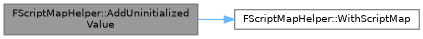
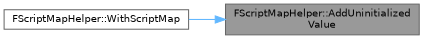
  digraph {
    rankdir=LR
    node [fontname=Helvetica fontsize=10 shape=box style=filled]
    n1 [color=gray40 fillcolor=grey60 fontcolor=black height=0.2 label="FScriptMapHelper::AddUninitialized\lValue" width=0.4]
    n2 [color=grey40 fillcolor=white height=0.2 label="FScriptMapHelper::WithScriptMap" width=0.4]
-   n1 -> n2 [color=steelblue1 fontname=Helvetica fontsize=10 labelfontname=Helvetica labelfontsize=10 style=solid]
+   n2 -> n1 [color=steelblue1 fontname=Helvetica fontsize=10 labelfontname=Helvetica labelfontsize=10 style=solid]
  }
